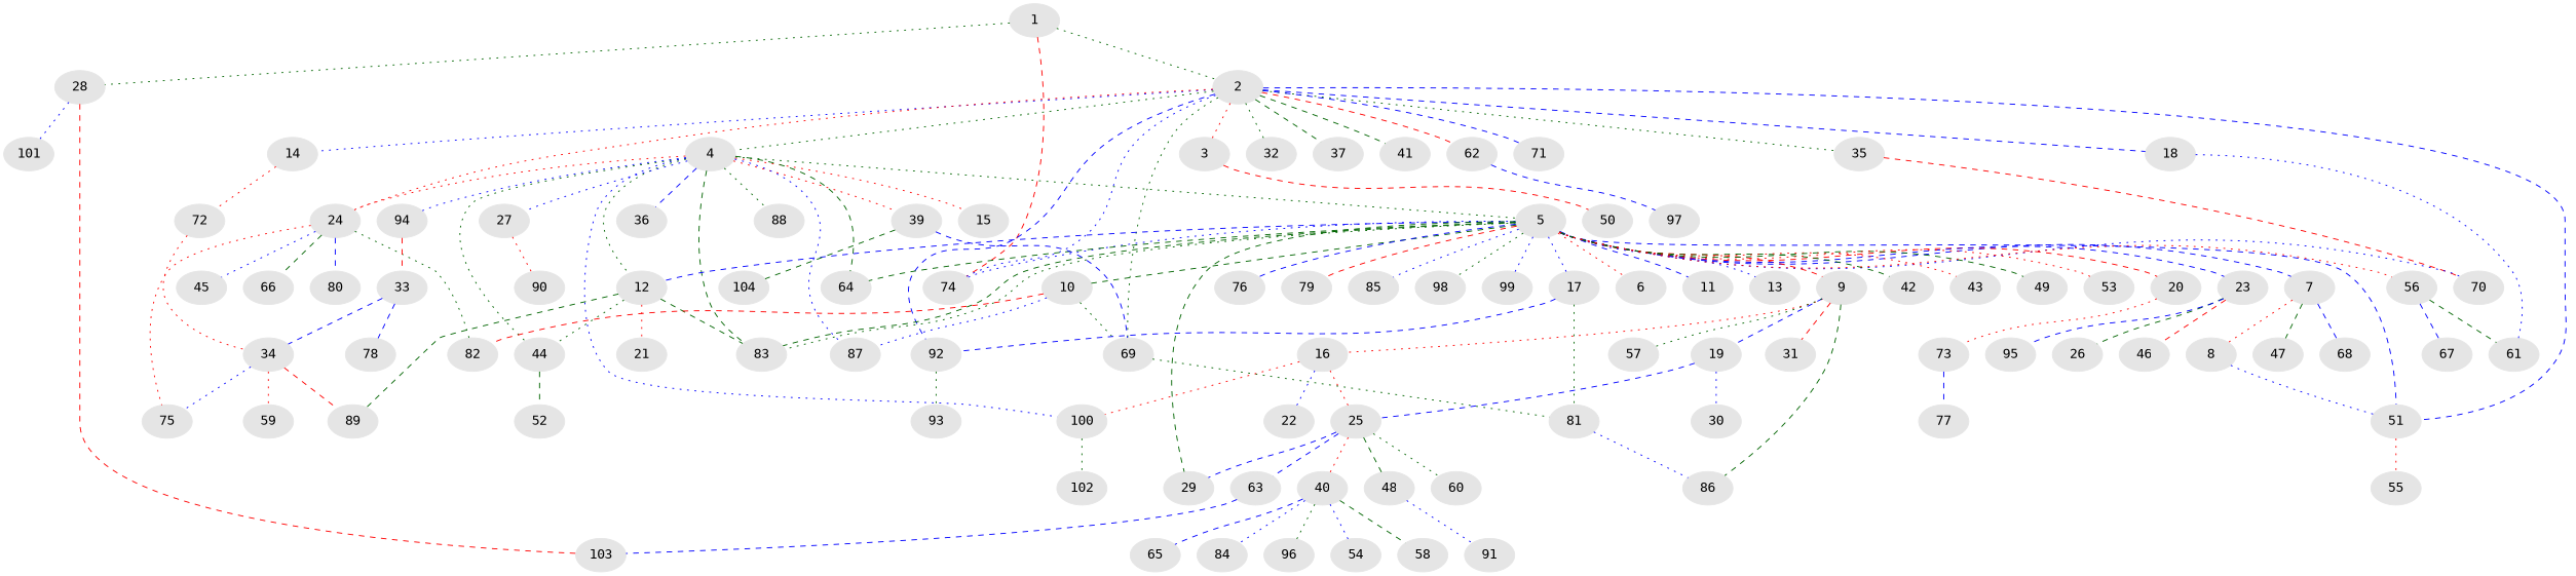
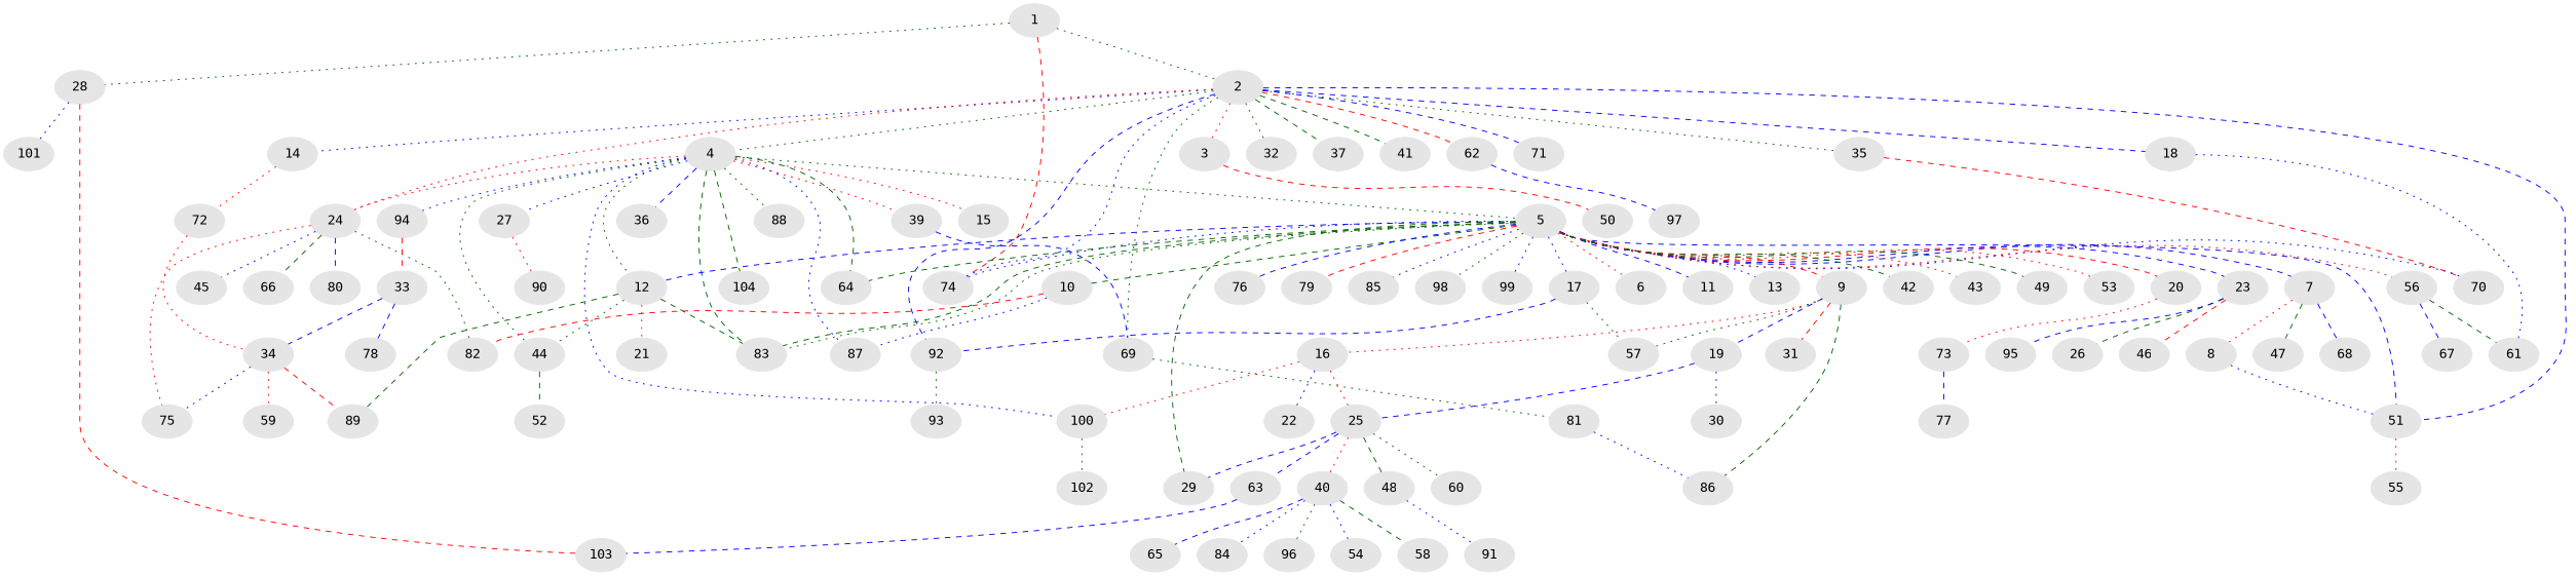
  graph {
    fontname="DejaVu Sans Mono"
    node [color=gray90 fontname="DejaVu Sans Mono" style=filled]
    edge [color=blue fontname="DejaVu Sans Mono" style=dotted]
    1
    2
    28
    74
    3
    4
    14
    18
    24
    32
    35
    37
    41
    51
    62
    69
    71
    92
    101
    103
    50
    5
    12
    15
    27
    36
    39
    44
    64
    83
    87
    88
    94
    100
    72
    61
    82
    45
    66
    75
    80
    70
    55
    97
    81
    93
    6
    7
    9
    10
    11
    13
    17
    20
    23
    29
    42
    43
    49
    53
    56
    76
    79
    85
    98
    99
    21
    89
    90
    33
    34
    78
    104
    52
    102
    8
    47
    68
    16
    19
    31
    57
    86
    73
    26
    46
    95
    67
    22
    25
    30
    40
    48
    60
    63
    77
    54
    58
    65
    84
    96
    91
    59
    1 -- 2 [color=darkgreen]
    1 -- 28 [color=darkgreen]
    1 -- 74 [color=red style=dashed]
    2 -- 74
    2 -- 3 [color=red]
    2 -- 4 [color=darkgreen]
    2 -- 14
    2 -- 18 [style=dashed]
    2 -- 24 [color=red]
    2 -- 32 [color=darkgreen]
    2 -- 35 [color=darkgreen]
    2 -- 37 [color=darkgreen style=dashed]
    2 -- 41 [color=darkgreen style=dashed]
    2 -- 51 [style=dashed]
    2 -- 62 [color=red style=dashed]
    2 -- 69 [color=darkgreen]
    2 -- 71 [style=dashed]
    2 -- 92 [style=dashed]
    28 -- 101
    28 -- 103 [color=red style=dashed]
    3 -- 50 [color=red style=dashed]
    4 -- 24 [color=red]
    4 -- 5 [color=darkgreen]
    4 -- 12 [color=darkgreen]
    4 -- 15 [color=red]
    4 -- 27
    4 -- 36 [style=dashed]
    4 -- 39 [color=red]
    4 -- 44 [color=darkgreen]
    4 -- 64 [color=darkgreen style=dashed]
    4 -- 83 [color=darkgreen style=dashed]
    4 -- 87
    4 -- 88 [color=darkgreen]
    4 -- 94
    4 -- 100
    14 -- 72 [color=red]
    18 -- 61
    24 -- 82 [color=darkgreen]
    24 -- 45
    24 -- 66 [color=darkgreen style=dashed]
    24 -- 75 [color=red]
    24 -- 80 [style=dashed]
    35 -- 70 [color=red style=dashed]
    51 -- 55 [color=red]
    62 -- 97 [style=dashed]
    69 -- 81 [color=darkgreen]
    92 -- 93 [color=darkgreen]
    5 -- 74
    5 -- 51 [style=dashed]
    5 -- 12 [style=dashed]
    5 -- 64 [color=darkgreen style=dashed]
    5 -- 83 [color=darkgreen style=dashed]
    5 -- 83 [color=darkgreen]
    5 -- 70
    5 -- 6 [color=red]
    5 -- 7 [style=dashed]
    5 -- 9 [color=red style=dashed]
    5 -- 10 [color=darkgreen style=dashed]
    5 -- 11 [style=dashed]
    5 -- 13
    5 -- 17
    5 -- 20 [color=red style=dashed]
    5 -- 23 [style=dashed]
    5 -- 29 [color=darkgreen style=dashed]
    5 -- 42 [color=darkgreen style=dashed]
    5 -- 43 [color=red]
    5 -- 49 [color=darkgreen style=dashed]
    5 -- 53 [color=red]
    5 -- 56 [color=red]
    5 -- 76 [style=dashed]
    5 -- 79 [color=red style=dashed]
    5 -- 85
    5 -- 98 [color=darkgreen]
    5 -- 99
    12 -- 44 [color=darkgreen]
    12 -- 83 [color=darkgreen style=dashed]
    12 -- 21 [color=red]
    12 -- 89 [color=darkgreen style=dashed]
    27 -- 90 [color=red]
    39 -- 69 [style=dashed]
-   39 -- 104 [color=darkgreen style=dashed]
+   4 -- 104 [color=darkgreen style=dashed]
    44 -- 52 [color=darkgreen style=dashed]
    94 -- 33 [color=red style=dashed]
    100 -- 102 [color=darkgreen]
    72 -- 34 [color=red]
    81 -- 86
    7 -- 8 [color=red]
    7 -- 47 [color=darkgreen style=dashed]
    7 -- 68 [style=dashed]
    9 -- 16 [color=red]
    9 -- 19 [style=dashed]
    9 -- 31 [color=red style=dashed]
    9 -- 57 [color=darkgreen]
    9 -- 86 [color=darkgreen style=dashed]
-   10 -- 69 [color=darkgreen]
    10 -- 87
    10 -- 82 [color=red style=dashed]
    17 -- 92 [style=dashed]
-   17 -- 81 [color=darkgreen]
+   17 -- 57 [color=darkgreen]
    20 -- 73 [color=red]
    23 -- 26 [color=darkgreen style=dashed]
    23 -- 46 [color=red style=dashed]
    23 -- 95 [style=dashed]
    56 -- 61 [color=darkgreen style=dashed]
    56 -- 67 [style=dashed]
    33 -- 34 [style=dashed]
    33 -- 78 [style=dashed]
    34 -- 75
    34 -- 89 [color=red style=dashed]
    34 -- 59 [color=red]
    8 -- 51
    16 -- 100 [color=red]
    16 -- 22
    16 -- 25 [color=red]
    19 -- 25 [style=dashed]
    19 -- 30
    73 -- 77 [style=dashed]
    25 -- 29 [style=dashed]
    25 -- 40 [color=red]
    25 -- 48 [color=darkgreen style=dashed]
    25 -- 60 [color=darkgreen]
    25 -- 63 [style=dashed]
    40 -- 54
    40 -- 58 [color=darkgreen style=dashed]
    40 -- 65 [style=dashed]
    40 -- 84
    40 -- 96 [color=darkgreen]
    48 -- 91
    63 -- 103 [style=dashed]
  }
